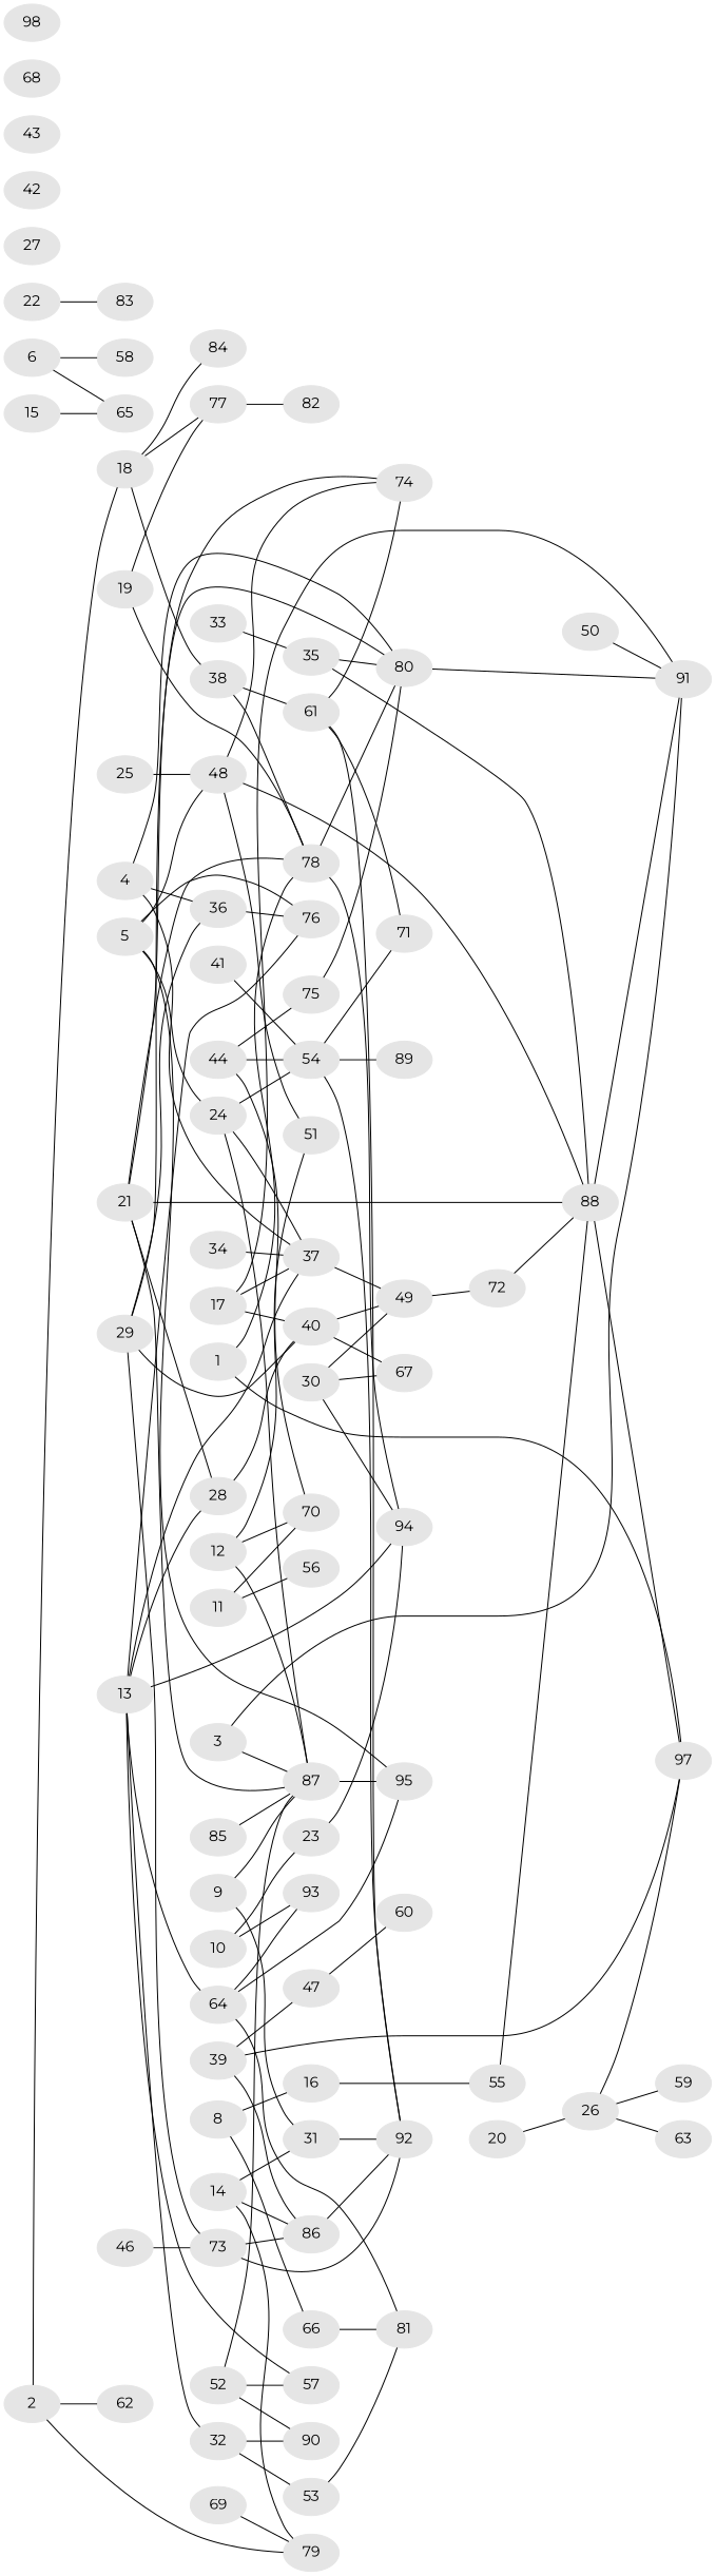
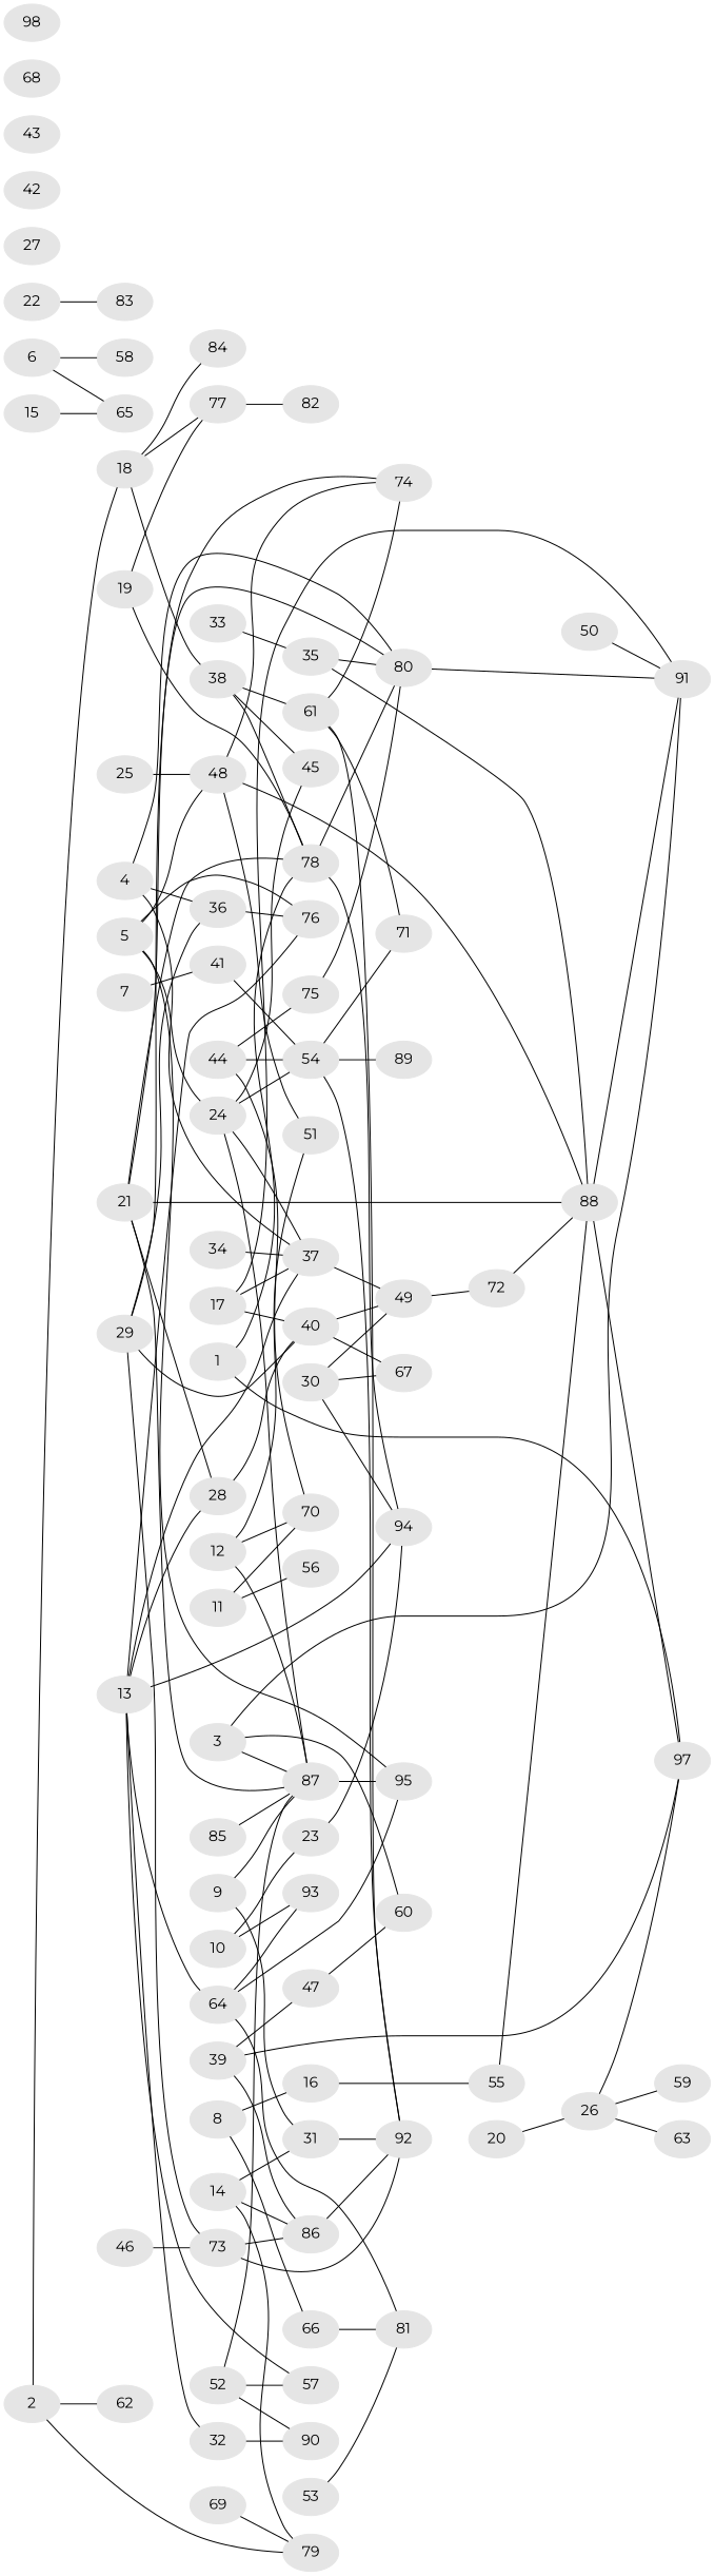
  graph {
    fontname=Montserrat
    rankdir=LR
    node [color=gray90 fontname=Montserrat style=filled]
    edge [fontname=Montserrat]
    1
    78
    97
    80
    94
    2
    18
    62
    79
    38
    77
    84
    3
    60
    87
    91
    95
    4
    36
    37
    76
    49
    5
    24
    48
+   45
    54
    51
    74
    88
    6
    58
    65
+   7
    41
    8
    16
    66
    55
    81
    9
    31
    92
    10
    23
    93
    11
    56
    70
    12
    13
    28
    32
    57
    64
    40
    53
    90
    14
    86
    15
    17
    67
    61
    82
    19
    20
    26
    59
    63
    21
    22
    83
    71
    89
    25
    27
    29
    73
    30
    72
    33
    35
    34
    39
    47
    42
    43
    44
    75
    46
    50
    52
    68
    69
    85
    n97 [label=98]
    1 -- 78
    1 -- 97
    78 -- 80
    78 -- 94
    80 -- 91
    2 -- 18
    2 -- 62
    2 -- 79
    18 -- 38
    18 -- 77
    18 -- 84
    38 -- 78
+   38 -- 45
    38 -- 61
    77 -- 82
+   3 -- 60
    3 -- 87
    3 -- 91
    87 -- 95
    4 -- 80
    4 -- 36
    4 -- 37
    36 -- 76
    37 -- 49
    49 -- 72
    5 -- 95
    5 -- 76
    5 -- 24
    5 -- 48
    24 -- 87
    24 -- 37
+   24 -- 45
    24 -- 54
    48 -- 51
    48 -- 74
    48 -- 88
    54 -- 92
    54 -- 71
    54 -- 89
    88 -- 97
    88 -- 91
    6 -- 58
    6 -- 65
+   7 -- 41
    41 -- 54
    8 -- 16
    8 -- 66
    16 -- 55
    66 -- 81
    55 -- 88
    9 -- 87
    9 -- 31
    31 -- 92
    10 -- 23
    10 -- 93
    23 -- 94
    11 -- 56
    11 -- 70
    12 -- 87
    12 -- 51
    12 -- 70
    13 -- 94
    13 -- 37
    13 -- 76
    13 -- 28
    13 -- 32
    13 -- 57
    13 -- 64
    28 -- 40
-   32 -- 53
    32 -- 90
    64 -- 95
    64 -- 81
    64 -- 93
    40 -- 49
    40 -- 67
    53 -- 81
    14 -- 79
    14 -- 31
    14 -- 86
    86 -- 92
    15 -- 65
    17 -- 91
    17 -- 37
    17 -- 40
    61 -- 74
    61 -- 92
    61 -- 71
    19 -- 78
    19 -- 77
    20 -- 26
    26 -- 97
    26 -- 59
    26 -- 63
    21 -- 78
    21 -- 87
    21 -- 74
    21 -- 88
    21 -- 28
    22 -- 83
    25 -- 48
    29 -- 80
    29 -- 36
    29 -- 40
    29 -- 73
    73 -- 92
    73 -- 86
    30 -- 94
    30 -- 49
    30 -- 67
    72 -- 88
    33 -- 35
    35 -- 80
    35 -- 88
    34 -- 37
    39 -- 97
    39 -- 86
    39 -- 47
    47 -- 60
    44 -- 54
    44 -- 70
    44 -- 75
    75 -- 80
    46 -- 73
    50 -- 91
    52 -- 87
    52 -- 57
    52 -- 90
    69 -- 79
    85 -- 87
  }
